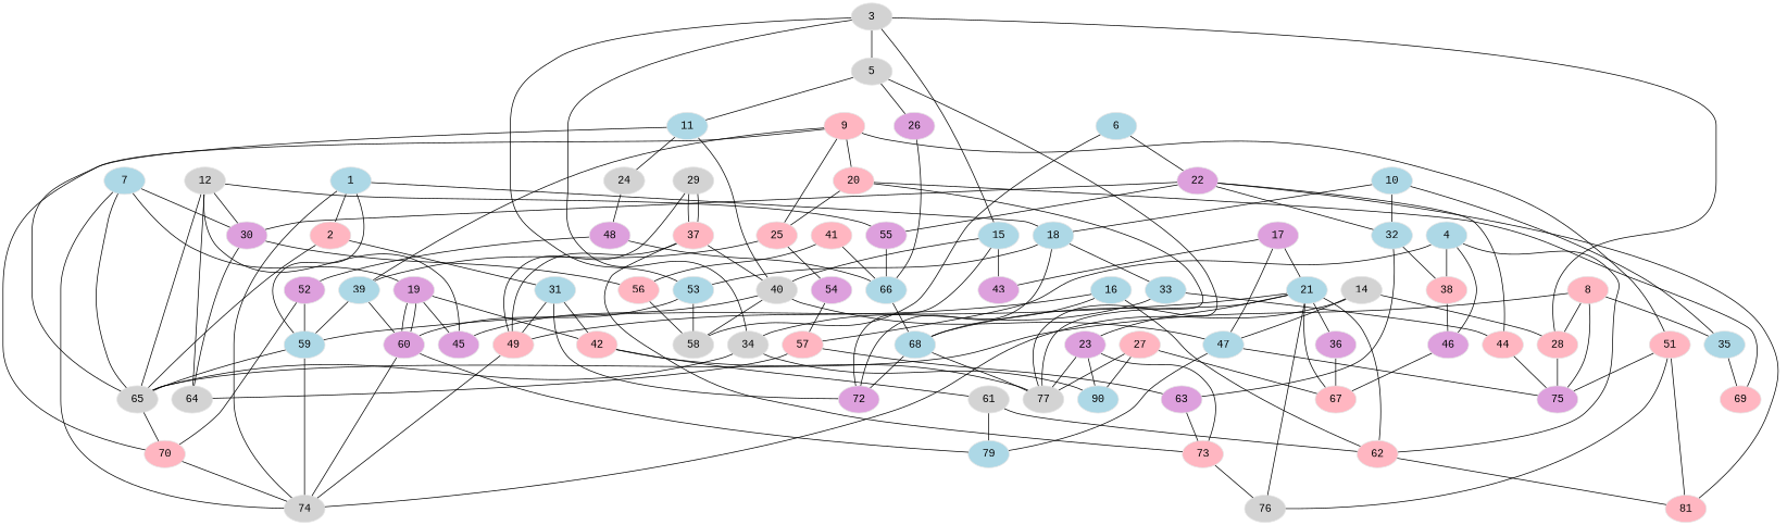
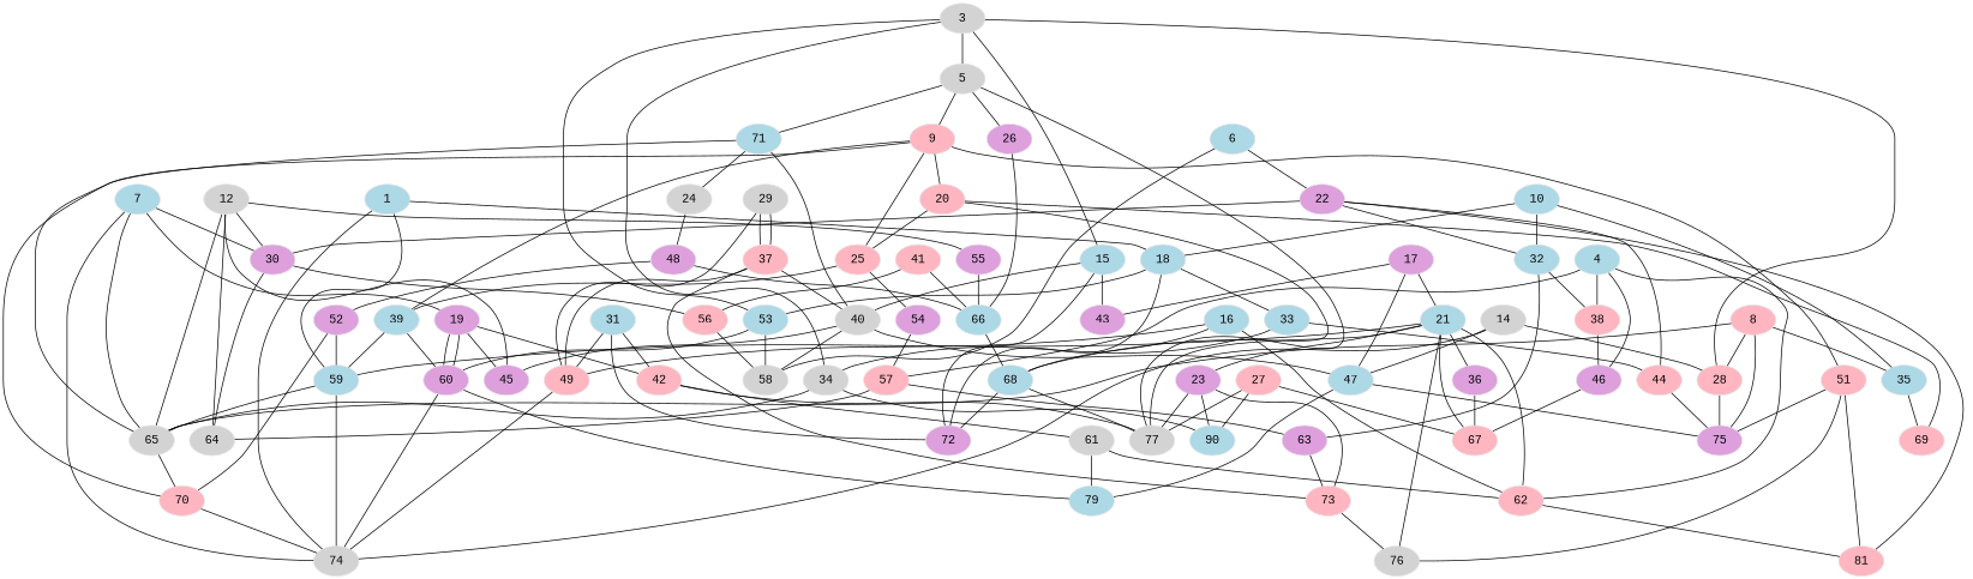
  graph {
    fontname="Liberation Mono"
    node [color=gray90 fillcolor=lightpink fontname="Liberation Mono" style=filled]
    edge [fontname="Liberation Mono"]
-   2
    1 [fillcolor=lightblue]
    18 [fillcolor=lightblue]
    59 [fillcolor=lightblue]
    74 [fillcolor=lightgrey]
    31 [fillcolor=lightblue]
    65 [fillcolor=lightgrey]
    53 [fillcolor=lightblue]
    72 [fillcolor=plum]
    33 [fillcolor=lightblue]
    49
    42
    70
    3 [fillcolor=lightgrey]
    5 [fillcolor=lightgrey]
    15 [fillcolor=lightblue]
    28
    34 [fillcolor=lightgrey]
    9
-   11 [fillcolor=lightblue]
+   11 [fillcolor=lightblue label=71]
    26 [fillcolor=plum]
    77 [fillcolor=lightgrey]
    40 [fillcolor=lightgrey]
    43 [fillcolor=plum]
    75 [fillcolor=plum]
    n26 [fillcolor=lightblue label=90]
    58 [fillcolor=lightgrey]
    60 [fillcolor=plum]
    38
    4 [fillcolor=lightblue]
    46 [fillcolor=plum]
    62
    57
    67
    n35 [label=81]
    20
    25
    51
    39 [fillcolor=lightblue]
    24 [fillcolor=lightgrey]
    66 [fillcolor=lightblue]
    22 [fillcolor=plum]
    6 [fillcolor=lightblue]
    30 [fillcolor=plum]
    55 [fillcolor=plum]
    32 [fillcolor=lightblue]
    44
    7 [fillcolor=lightblue]
    19 [fillcolor=plum]
    45 [fillcolor=plum]
    64 [fillcolor=lightgrey]
    56
    8
    35 [fillcolor=lightblue]
    69
    68 [fillcolor=lightblue]
    54 [fillcolor=plum]
    76 [fillcolor=lightgrey]
    10 [fillcolor=lightblue]
    63 [fillcolor=plum]
    48 [fillcolor=plum]
    47 [fillcolor=lightblue]
    12 [fillcolor=lightgrey]
    79 [fillcolor=lightblue]
    14 [fillcolor=lightgrey]
    16 [fillcolor=lightblue]
    17 [fillcolor=plum]
    21 [fillcolor=lightblue]
    23 [fillcolor=plum]
    36 [fillcolor=plum]
    61 [fillcolor=lightgrey]
    73
    52 [fillcolor=plum]
    27
    29 [fillcolor=lightgrey]
    37
    41
-   2 -- 31
-   2 -- 65
-   1 -- 2
    1 -- 18
    1 -- 59
    1 -- 74
    18 -- 53
    18 -- 72
    18 -- 33
    59 -- 74
    59 -- 65
    31 -- 72
    31 -- 49
    31 -- 42
    65 -- 70
    53 -- 58
    53 -- 60
    33 -- 34
    33 -- 44
    49 -- 74
    42 -- 77
    42 -- 61
    70 -- 74
    3 -- 53
    3 -- 5
    3 -- 15
    3 -- 28
    3 -- 34
+   5 -- 9
    5 -- 11
    5 -- 26
    5 -- 77
    15 -- 72
    15 -- 40
    15 -- 43
    28 -- 75
    34 -- 65
    34 -- n26
    9 -- 70
    9 -- 20
    9 -- 25
    9 -- 51
    9 -- 39
    11 -- 65
    11 -- 40
    11 -- 24
    26 -- 66
    40 -- 58
    40 -- 45
    40 -- 47
    60 -- 74
    60 -- 79
    38 -- 46
    4 -- 38
    4 -- 46
    4 -- 62
    4 -- 57
    46 -- 67
    62 -- n35
    57 -- 64
    57 -- 63
    20 -- 25
    20 -- 69
    20 -- 68
    25 -- 39
    25 -- 54
    51 -- 75
    51 -- n35
    51 -- 76
    39 -- 59
    39 -- 60
    24 -- 48
    66 -- 68
    22 -- n35
    22 -- 30
-   22 -- 55
    22 -- 32
    22 -- 44
    6 -- 58
    6 -- 22
    30 -- 64
    30 -- 56
    55 -- 66
    32 -- 38
    32 -- 63
    44 -- 75
    7 -- 74
    7 -- 65
    7 -- 30
    7 -- 19
    19 -- 42
    19 -- 60
    19 -- 60
    19 -- 45
    56 -- 58
    8 -- 65
    8 -- 28
    8 -- 75
    8 -- 35
    35 -- 69
    68 -- 72
    68 -- 77
    54 -- 57
    10 -- 18
    10 -- 32
    10 -- 35
    63 -- 73
    48 -- 66
    48 -- 52
    47 -- 75
    47 -- 79
    12 -- 65
    12 -- 30
    12 -- 55
    12 -- 45
    12 -- 64
    14 -- 74
    14 -- 28
    14 -- 47
    16 -- 49
    16 -- 62
    16 -- 68
    17 -- 43
    17 -- 47
    17 -- 21
    21 -- 59
    21 -- 77
    21 -- 62
    21 -- 67
    21 -- 76
    21 -- 23
    21 -- 36
    23 -- 77
    23 -- n26
    23 -- 73
    36 -- 67
    61 -- 62
    61 -- 79
    73 -- 76
    52 -- 59
    52 -- 70
    27 -- 77
    27 -- n26
    27 -- 67
    29 -- 49
    29 -- 37
    29 -- 37
    37 -- 49
    37 -- 40
    37 -- 73
    41 -- 66
    41 -- 56
  }
